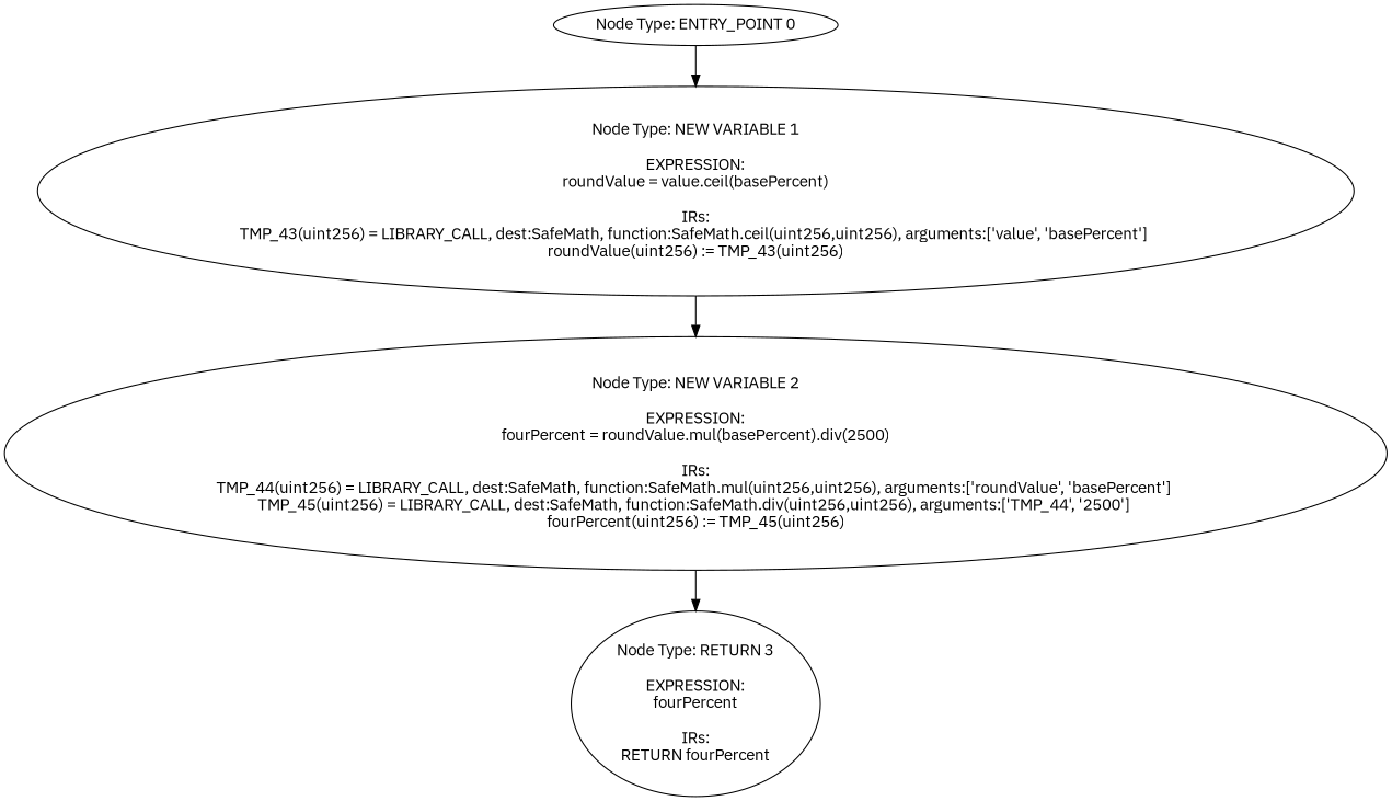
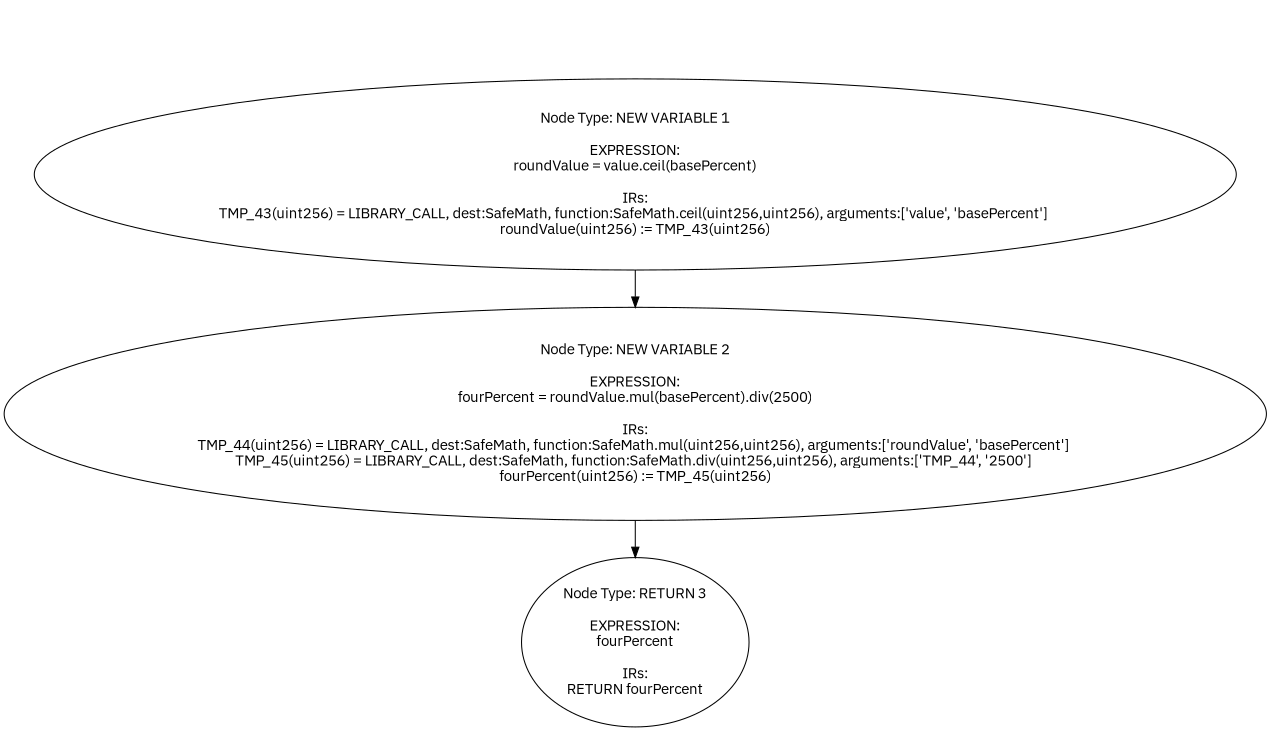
  digraph {
    fontname="IBM Plex Sans"
    node [fontname="IBM Plex Sans"]
    edge [fontname="IBM Plex Sans"]
-   n1 [label="Node Type: ENTRY_POINT 0\n"]
    n2 [label="Node Type: NEW VARIABLE 1\n\nEXPRESSION:\nroundValue = value.ceil(basePercent)\n\nIRs:\nTMP_43(uint256) = LIBRARY_CALL, dest:SafeMath, function:SafeMath.ceil(uint256,uint256), arguments:['value', 'basePercent'] \nroundValue(uint256) := TMP_43(uint256)"]
    n3 [label="Node Type: NEW VARIABLE 2\n\nEXPRESSION:\nfourPercent = roundValue.mul(basePercent).div(2500)\n\nIRs:\nTMP_44(uint256) = LIBRARY_CALL, dest:SafeMath, function:SafeMath.mul(uint256,uint256), arguments:['roundValue', 'basePercent'] \nTMP_45(uint256) = LIBRARY_CALL, dest:SafeMath, function:SafeMath.div(uint256,uint256), arguments:['TMP_44', '2500'] \nfourPercent(uint256) := TMP_45(uint256)"]
    n4 [label="Node Type: RETURN 3\n\nEXPRESSION:\nfourPercent\n\nIRs:\nRETURN fourPercent"]
-   n1 -> n2
    n2 -> n3
    n3 -> n4
  }
